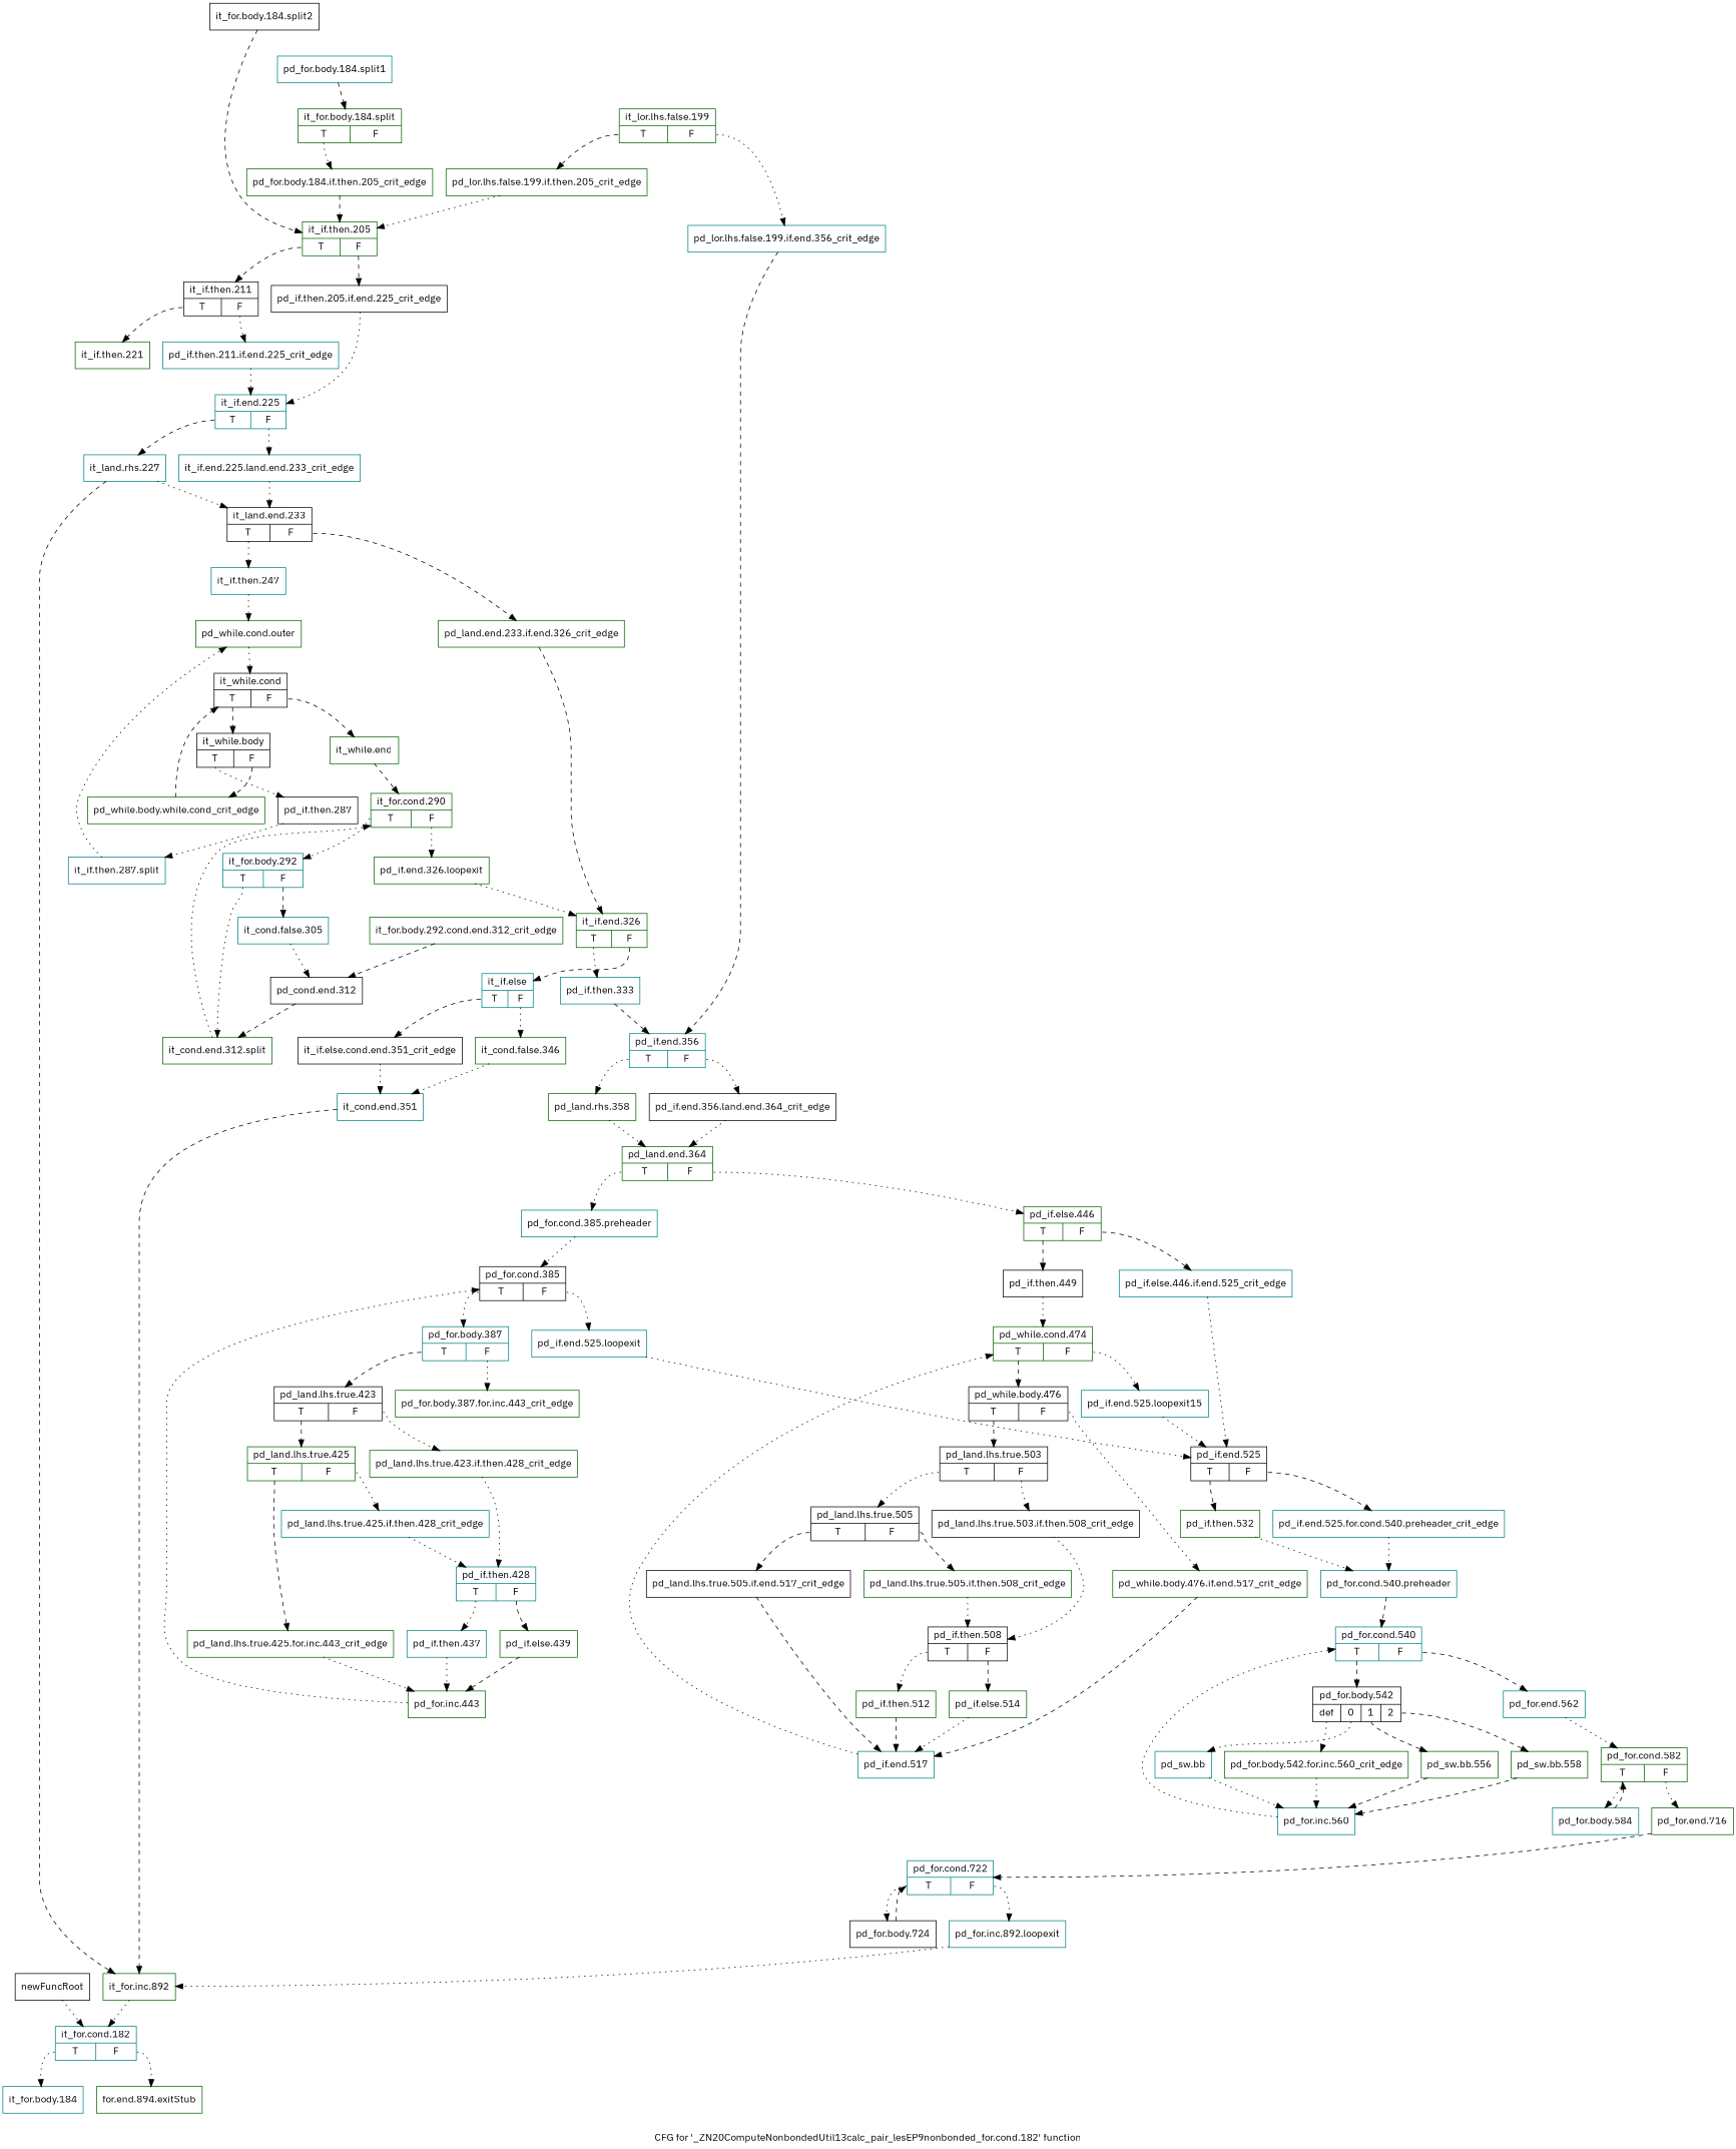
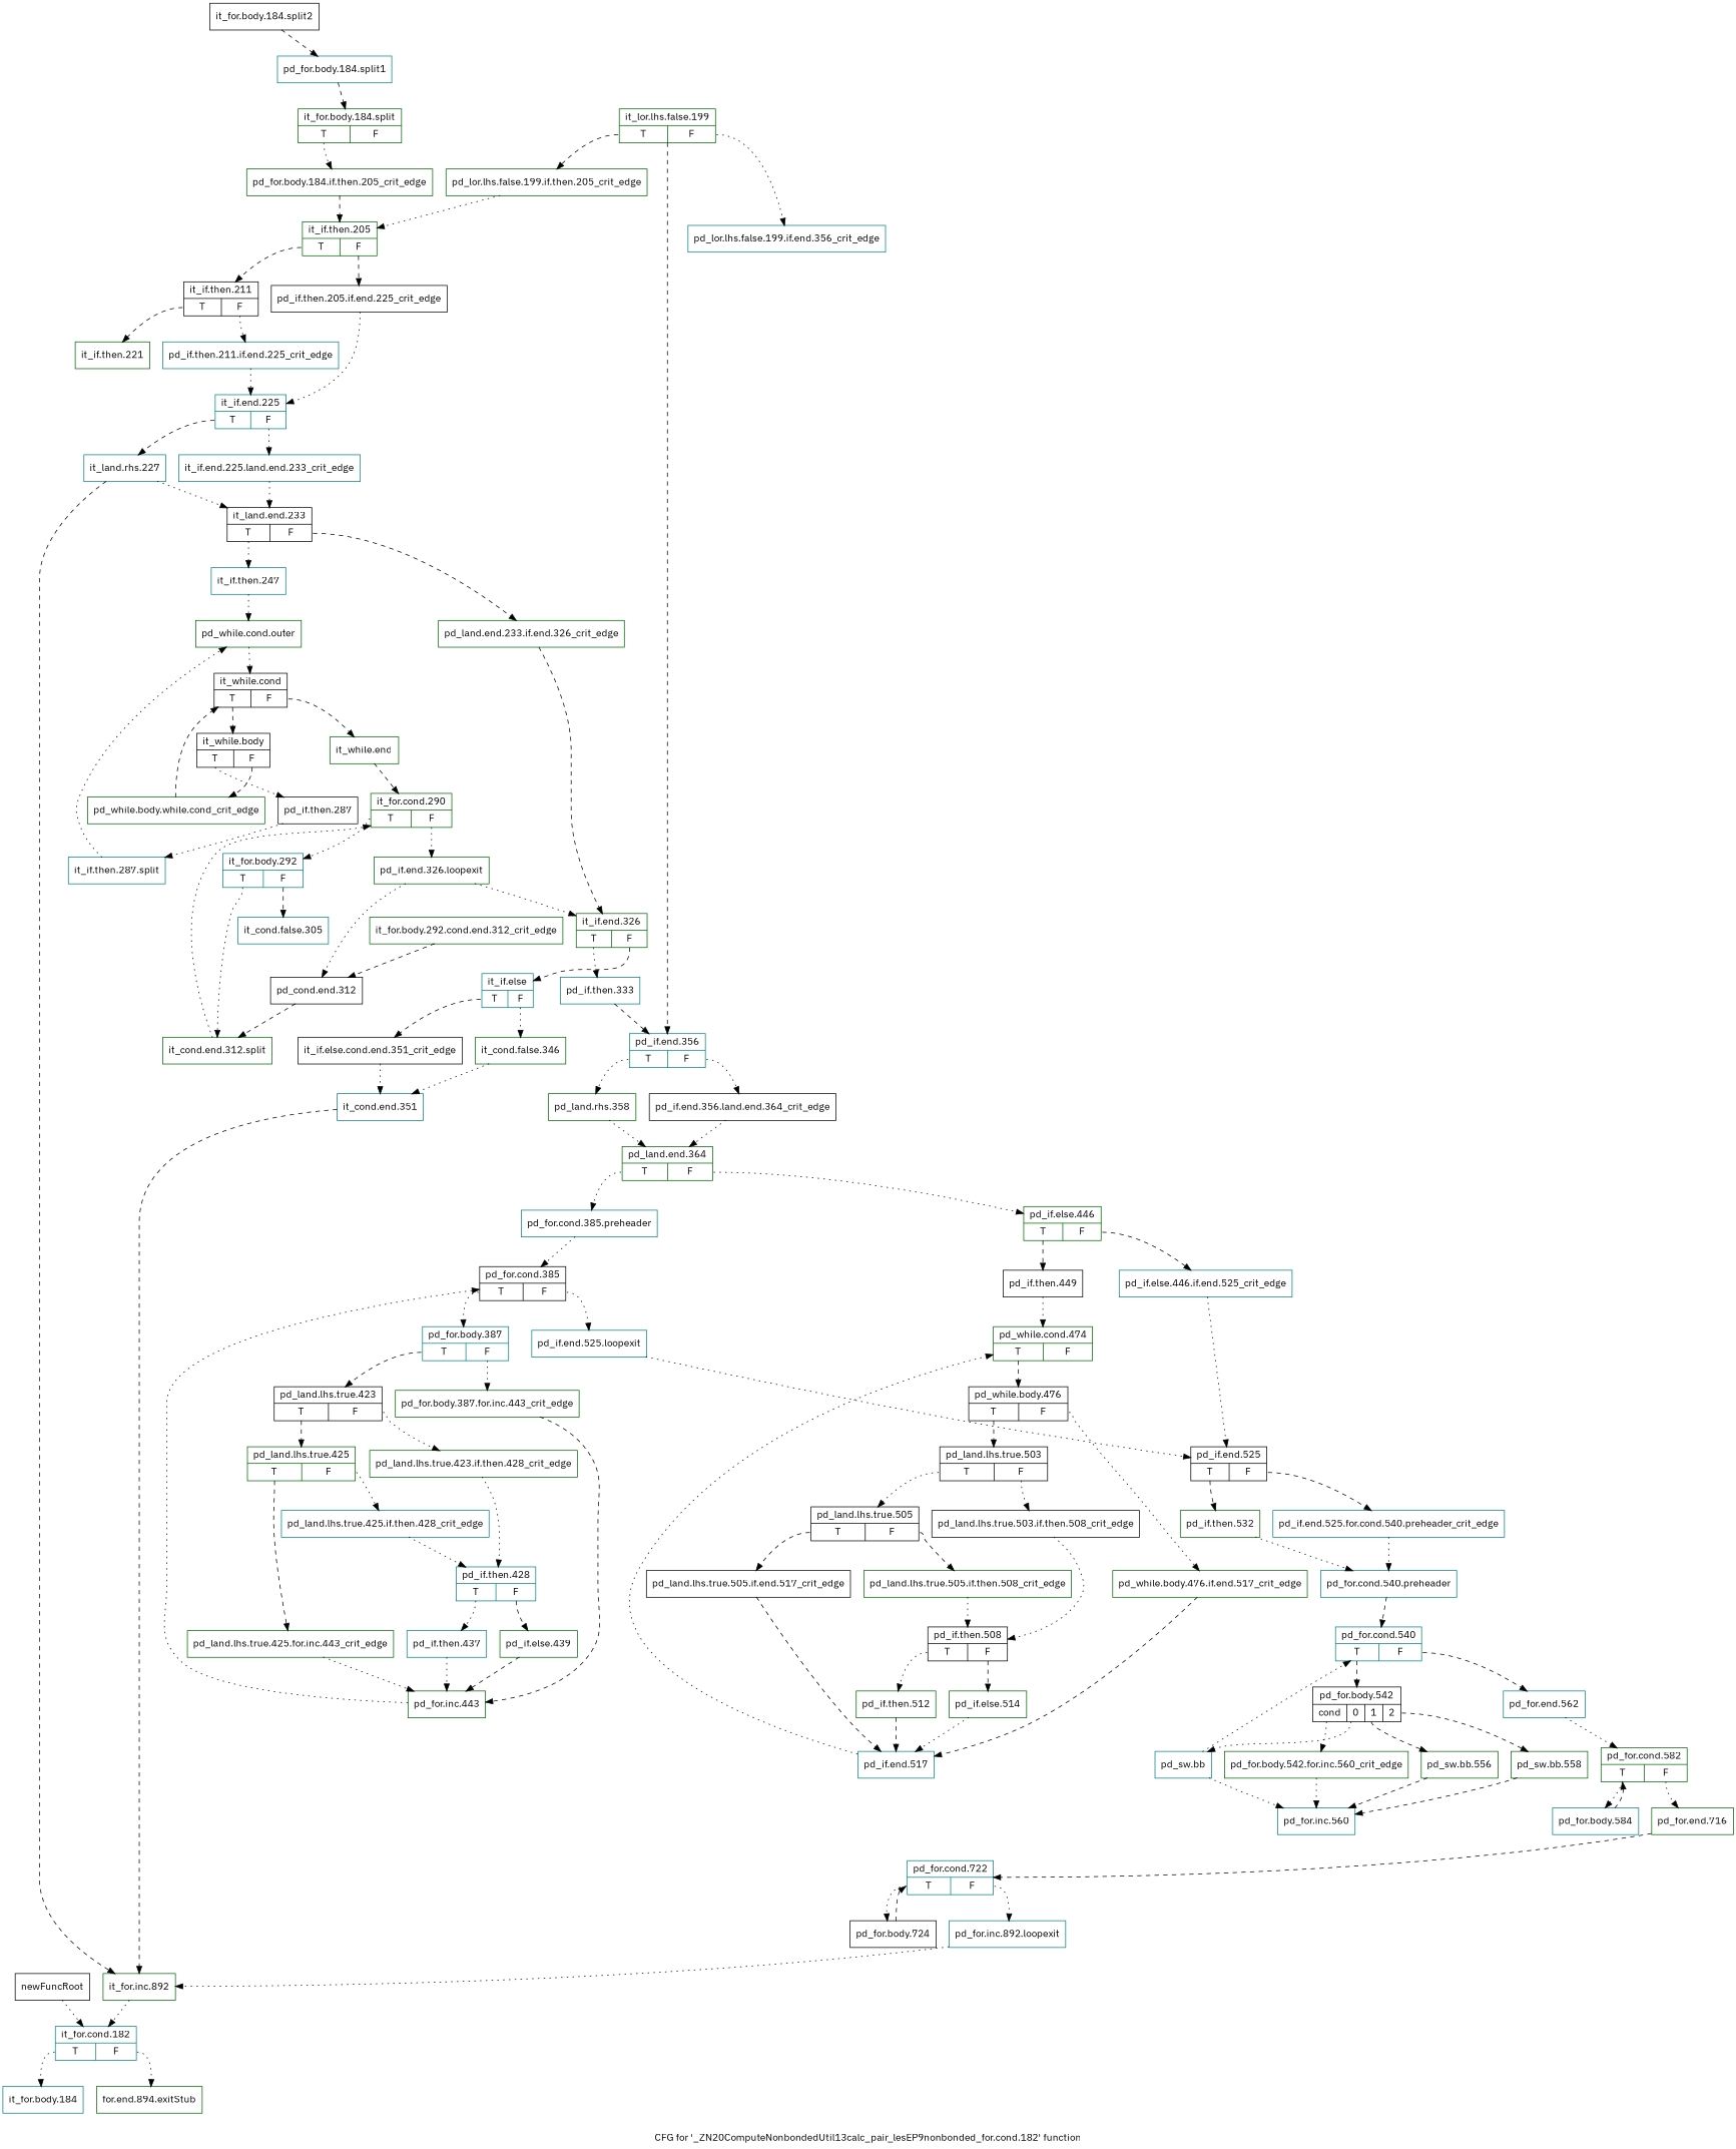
  digraph {
    fontname="IBM Plex Sans"
    label="CFG for '_ZN20ComputeNonbondedUtil13calc_pair_lesEP9nonbonded_for.cond.182' function"
    node [color=darkgreen fontname="IBM Plex Sans" shape=record]
    edge [fontname="IBM Plex Sans" style=dotted]
    n1 [color=black label="{newFuncRoot}"]
    n2 [color=teal label="{it_for.cond.182|{<s0>T|<s1>F}}"]
    n3 [label="{for.end.894.exitStub}"]
    n4 [color=teal label="{it_for.body.184}"]
    n5 [color=black label="{it_for.body.184.split2}"]
    n6 [color=teal label="{pd_for.body.184.split1}"]
    n7 [label="{it_for.body.184.split|{<s0>T|<s1>F}}"]
    n8 [label="{pd_for.body.184.if.then.205_crit_edge}"]
    n9 [label="{it_if.then.205|{<s0>T|<s1>F}}"]
    n10 [label="{it_lor.lhs.false.199|{<s0>T|<s1>F}}"]
    n11 [label="{pd_lor.lhs.false.199.if.then.205_crit_edge}"]
    n12 [color=teal label="{pd_lor.lhs.false.199.if.end.356_crit_edge}"]
    n13 [color=black label="{it_if.then.211|{<s0>T|<s1>F}}"]
    n14 [color=black label="{pd_if.then.205.if.end.225_crit_edge}"]
    n15 [color=teal label="{pd_if.end.356|{<s0>T|<s1>F}}"]
    n16 [label="{pd_land.rhs.358}"]
    n17 [color=black label="{pd_if.end.356.land.end.364_crit_edge}"]
    n18 [label="{pd_land.end.364|{<s0>T|<s1>F}}"]
    n19 [label="{it_if.then.221}"]
    n20 [color=teal label="{pd_if.then.211.if.end.225_crit_edge}"]
    n21 [color=teal label="{it_if.end.225|{<s0>T|<s1>F}}"]
    n22 [color=teal label="{it_land.rhs.227}"]
    n23 [color=teal label="{it_if.end.225.land.end.233_crit_edge}"]
    n24 [label="{it_for.inc.892}"]
    n25 [color=black label="{it_land.end.233|{<s0>T|<s1>F}}"]
    n26 [color=teal label="{it_if.then.247}"]
    n27 [label="{pd_land.end.233.if.end.326_crit_edge}"]
    n28 [label="{pd_while.cond.outer}"]
    n29 [label="{it_if.end.326|{<s0>T|<s1>F}}"]
    n30 [color=black label="{it_while.cond|{<s0>T|<s1>F}}"]
    n31 [color=teal label="{pd_if.then.333}"]
    n32 [color=teal label="{it_if.else|{<s0>T|<s1>F}}"]
    n33 [color=black label="{it_if.else.cond.end.351_crit_edge}"]
    n34 [label="{it_cond.false.346}"]
    n35 [color=black label="{it_while.body|{<s0>T|<s1>F}}"]
    n36 [label="{it_while.end}"]
    n37 [color=black label="{pd_if.then.287}"]
    n38 [label="{pd_while.body.while.cond_crit_edge}"]
    n39 [label="{it_for.cond.290|{<s0>T|<s1>F}}"]
    n40 [color=teal label="{it_if.then.287.split}"]
    n41 [color=teal label="{it_for.body.292|{<s0>T|<s1>F}}"]
    n42 [label="{pd_if.end.326.loopexit}"]
    n43 [color=teal label="{it_cond.false.305}"]
    n44 [label="{it_cond.end.312.split}"]
    n45 [label="{it_for.body.292.cond.end.312_crit_edge}"]
    n46 [color=black label="{pd_cond.end.312}"]
    n47 [color=teal label="{it_cond.end.351}"]
    n48 [color=teal label="{pd_for.cond.385.preheader}"]
    n49 [label="{pd_if.else.446|{<s0>T|<s1>F}}"]
    n50 [color=black label="{pd_for.cond.385|{<s0>T|<s1>F}}"]
    n51 [color=black label="{pd_if.then.449}"]
    n52 [color=teal label="{pd_if.else.446.if.end.525_crit_edge}"]
    n53 [color=teal label="{pd_for.body.387|{<s0>T|<s1>F}}"]
    n54 [color=teal label="{pd_if.end.525.loopexit}"]
    n55 [label="{pd_while.cond.474|{<s0>T|<s1>F}}"]
    n56 [color=black label="{pd_if.end.525|{<s0>T|<s1>F}}"]
    n57 [color=black label="{pd_while.body.476|{<s0>T|<s1>F}}"]
-   n58 [color=teal label="{pd_if.end.525.loopexit15}"]
    n59 [label="{pd_if.then.532}"]
    n60 [color=teal label="{pd_if.end.525.for.cond.540.preheader_crit_edge}"]
    n61 [color=teal label="{pd_for.cond.540.preheader}"]
    n62 [color=black label="{pd_land.lhs.true.503|{<s0>T|<s1>F}}"]
    n63 [label="{pd_while.body.476.if.end.517_crit_edge}"]
    n64 [color=black label="{pd_land.lhs.true.505|{<s0>T|<s1>F}}"]
    n65 [color=black label="{pd_land.lhs.true.503.if.then.508_crit_edge}"]
    n66 [color=teal label="{pd_if.end.517}"]
    n67 [color=black label="{pd_land.lhs.true.505.if.end.517_crit_edge}"]
    n68 [label="{pd_land.lhs.true.505.if.then.508_crit_edge}"]
    n69 [color=black label="{pd_if.then.508|{<s0>T|<s1>F}}"]
    n70 [label="{pd_if.then.512}"]
    n71 [label="{pd_if.else.514}"]
    n72 [color=black label="{pd_land.lhs.true.423|{<s0>T|<s1>F}}"]
    n73 [label="{pd_for.body.387.for.inc.443_crit_edge}"]
    n74 [label="{pd_land.lhs.true.425|{<s0>T|<s1>F}}"]
    n75 [label="{pd_land.lhs.true.423.if.then.428_crit_edge}"]
    n76 [label="{pd_for.inc.443}"]
    n77 [color=teal label="{pd_for.cond.540|{<s0>T|<s1>F}}"]
-   n78 [color=black label="{pd_for.body.542|{<s0>def|<s1>0|<s2>1|<s3>2}}"]
+   n78 [color=black label="{pd_for.body.542|{<s0>cond|<s1>0|<s2>1|<s3>2}}"]
    n79 [color=teal label="{pd_for.end.562}"]
    n80 [label="{pd_for.body.542.for.inc.560_crit_edge}"]
    n81 [color=teal label="{pd_sw.bb}"]
    n82 [label="{pd_sw.bb.556}"]
    n83 [label="{pd_sw.bb.558}"]
    n84 [label="{pd_for.cond.582|{<s0>T|<s1>F}}"]
    n85 [color=teal label="{pd_for.inc.560}"]
    n86 [color=teal label="{pd_for.body.584}"]
    n87 [label="{pd_for.end.716}"]
    n88 [color=teal label="{pd_for.cond.722|{<s0>T|<s1>F}}"]
    n89 [color=black label="{pd_for.body.724}"]
    n90 [color=teal label="{pd_for.inc.892.loopexit}"]
    n91 [label="{pd_land.lhs.true.425.for.inc.443_crit_edge}"]
    n92 [color=teal label="{pd_land.lhs.true.425.if.then.428_crit_edge}"]
    n93 [color=teal label="{pd_if.then.428|{<s0>T|<s1>F}}"]
    n94 [color=teal label="{pd_if.then.437}"]
    n95 [label="{pd_if.else.439}"]
    n1 -> n2
    n2 -> n3 [tailport=s1]
    n2 -> n4 [tailport=s0]
-   n5 -> n9 [style=dashed]
+   n5 -> n6 [style=dashed]
    n6 -> n7 [style=dashed]
    n7 -> n8 [tailport=s0]
    n8 -> n9 [style=dashed]
    n9 -> n13 [style=dashed tailport=s0]
    n9 -> n14 [style=dashed tailport=s1]
    n10 -> n11 [style=dashed tailport=s0]
    n10 -> n12 [tailport=s1]
    n11 -> n9
-   n12 -> n15 [style=dashed]
+   n10 -> n15 [style=dashed]
    n13 -> n19 [style=dashed tailport=s0]
    n13 -> n20 [tailport=s1]
    n14 -> n21
    n15 -> n16 [tailport=s0]
    n15 -> n17 [tailport=s1]
    n16 -> n18
    n17 -> n18
    n18 -> n48 [tailport=s0]
    n18 -> n49 [tailport=s1]
    n20 -> n21
    n21 -> n22 [style=dashed tailport=s0]
    n21 -> n23 [tailport=s1]
    n22 -> n24 [style=dashed]
    n22 -> n25
    n23 -> n25
    n24 -> n2
    n25 -> n26 [tailport=s0]
    n25 -> n27 [style=dashed tailport=s1]
    n26 -> n28
    n27 -> n29 [style=dashed]
    n28 -> n30
    n29 -> n31 [tailport=s0]
    n29 -> n32 [style=dashed tailport=s1]
    n30 -> n35 [style=dashed tailport=s0]
    n30 -> n36 [style=dashed tailport=s1]
    n31 -> n15 [style=dashed]
    n32 -> n33 [style=dashed tailport=s0]
    n32 -> n34 [tailport=s1]
    n33 -> n47
    n34 -> n47
    n35 -> n37 [tailport=s0]
    n35 -> n38 [style=dashed tailport=s1]
    n36 -> n39 [style=dashed]
    n37 -> n40
    n38 -> n30 [style=dashed]
    n39 -> n41 [tailport=s0]
    n39 -> n42 [tailport=s1]
    n40 -> n28
    n41 -> n43 [style=dashed tailport=s1]
    n41 -> n44 [tailport=s0]
    n42 -> n29
-   n43 -> n46
+   n42 -> n46
    n44 -> n39
    n45 -> n46 [style=dashed]
    n46 -> n44 [style=dashed]
    n47 -> n24 [style=dashed]
    n48 -> n50
    n49 -> n51 [style=dashed tailport=s0]
    n49 -> n52 [style=dashed tailport=s1]
    n50 -> n53 [tailport=s0]
    n50 -> n54 [tailport=s1]
    n51 -> n55
    n52 -> n56
    n53 -> n72 [style=dashed tailport=s0]
    n53 -> n73 [tailport=s1]
    n54 -> n56
    n55 -> n57 [style=dashed tailport=s0]
-   n55 -> n58 [tailport=s1]
    n56 -> n59 [style=dashed tailport=s0]
    n56 -> n60 [style=dashed tailport=s1]
    n57 -> n62 [style=dashed tailport=s0]
    n57 -> n63 [tailport=s1]
-   n58 -> n56
    n59 -> n61
    n60 -> n61
    n61 -> n77 [style=dashed]
    n62 -> n64 [tailport=s0]
    n62 -> n65 [tailport=s1]
    n63 -> n66 [style=dashed]
    n64 -> n67 [style=dashed tailport=s0]
    n64 -> n68 [style=dashed tailport=s1]
    n65 -> n69
    n66 -> n55
    n67 -> n66 [style=dashed]
    n68 -> n69
    n69 -> n70 [tailport=s0]
    n69 -> n71 [style=dashed tailport=s1]
    n70 -> n66 [style=dashed]
    n71 -> n66
    n72 -> n74 [style=dashed tailport=s0]
    n72 -> n75 [tailport=s1]
+   n73 -> n76 [style=dashed]
    n74 -> n91 [style=dashed tailport=s0]
    n74 -> n92 [tailport=s1]
    n75 -> n93
    n76 -> n50
    n77 -> n78 [style=dashed tailport=s0]
    n77 -> n79 [style=dashed tailport=s1]
    n78 -> n80 [tailport=s0]
    n78 -> n81 [tailport=s1]
    n78 -> n82 [style=dashed tailport=s2]
    n78 -> n83 [style=dashed tailport=s3]
    n79 -> n84
    n80 -> n85
    n81 -> n85
    n82 -> n85 [style=dashed]
    n83 -> n85 [style=dashed]
    n84 -> n86 [tailport=s0]
    n84 -> n87 [tailport=s1]
-   n85 -> n77
+   n81 -> n77
    n86 -> n84 [style=dashed]
    n87 -> n88 [style=dashed]
    n88 -> n89 [tailport=s0]
    n88 -> n90 [tailport=s1]
    n89 -> n88 [style=dashed]
    n90 -> n24
    n91 -> n76
    n92 -> n93
    n93 -> n94 [tailport=s0]
    n93 -> n95 [style=dashed tailport=s1]
    n94 -> n76
    n95 -> n76 [style=dashed]
  }
